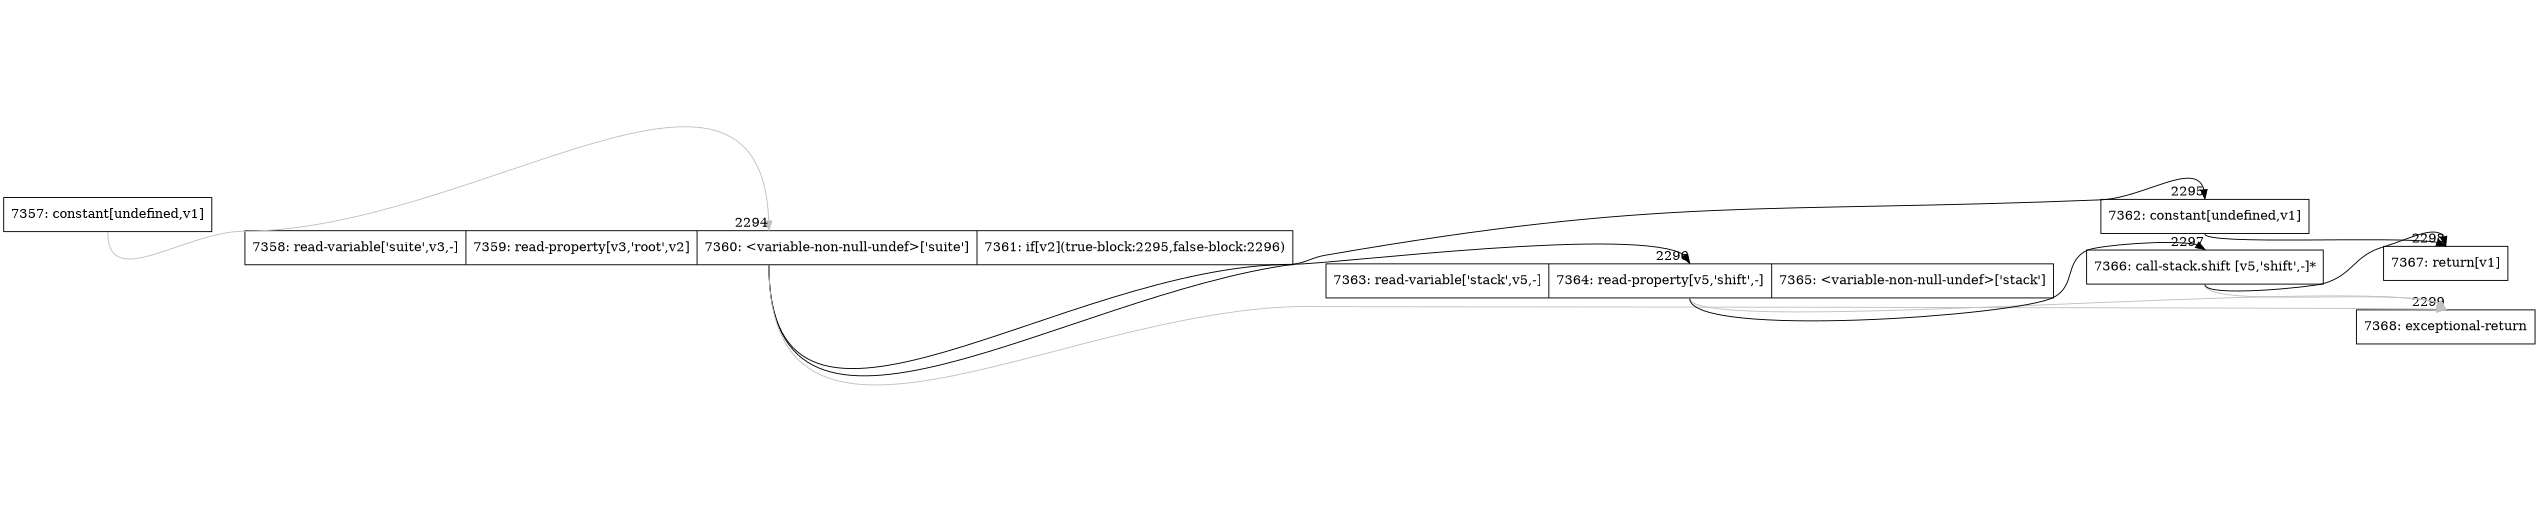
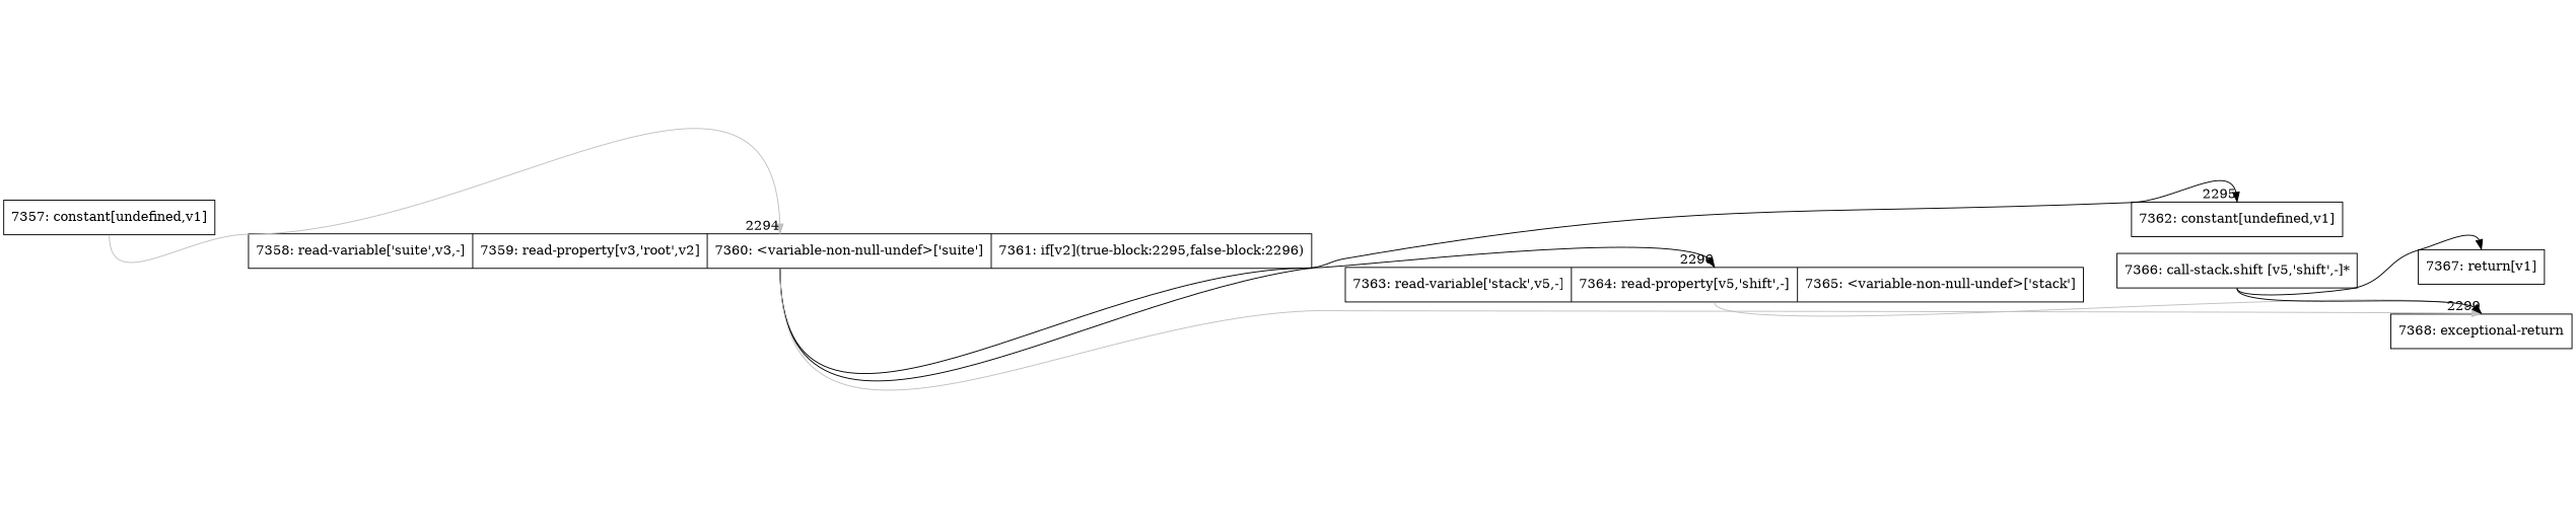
  digraph {
    rankdir=LR
    node [shape=record]
    edge [headport=n tailport=s]
    n1 [label="{7357: constant[undefined,v1]}"]
    n2 [label="{7358: read-variable['suite',v3,-]|7359: read-property[v3,'root',v2]|7360: \<variable-non-null-undef\>['suite']|7361: if[v2](true-block:2295,false-block:2296)}"]
    n3 [label="{7362: constant[undefined,v1]}"]
    n4 [label="{7363: read-variable['stack',v5,-]|7364: read-property[v5,'shift',-]|7365: \<variable-non-null-undef\>['stack']}"]
    n5 [label="{7368: exceptional-return}"]
    n6 [label="{7367: return[v1]}"]
    n7 [label="{7366: call-stack.shift [v5,'shift',-]*}"]
    n1 -> n2 [color=gray headlabel="      2294"]
    n2 -> n3 [headlabel="      2295"]
    n2 -> n4 [headlabel="      2296"]
    n2 -> n5 [color=gray headlabel="      2299"]
-   n3 -> n6 [headlabel="      2298"]
    n4 -> n5 [color=gray]
-   n4 -> n7 [headlabel="      2297"]
-   n7 -> n5 [color=gray]
+   n7 -> n5 [color=black]
    n7 -> n6
  }
